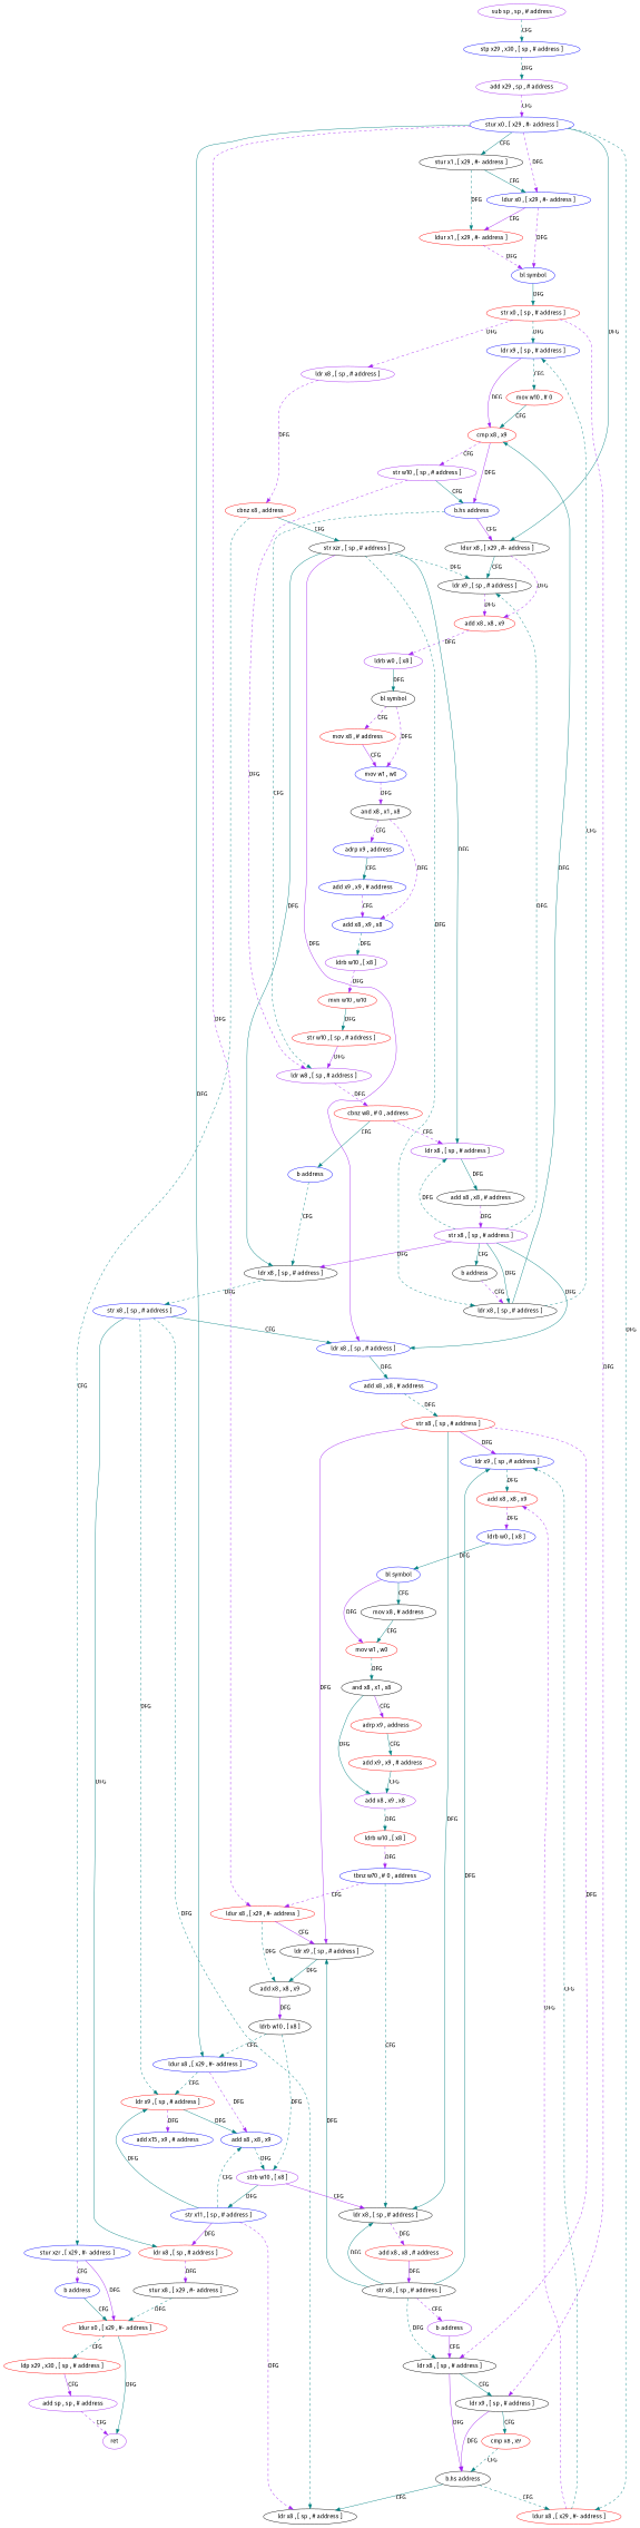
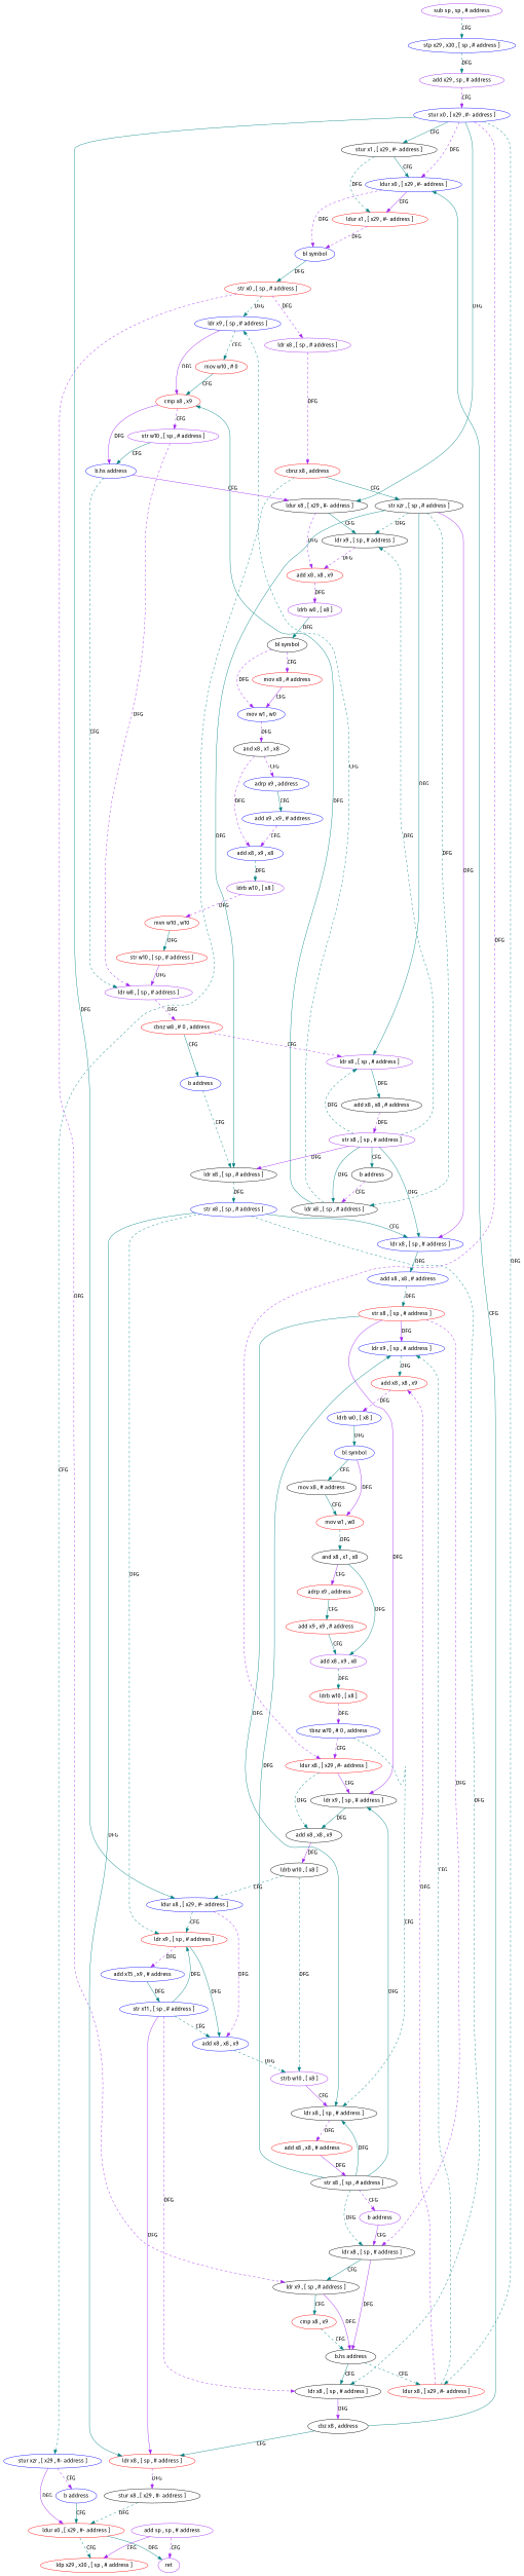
  digraph {
    fontname="Fira Sans"
    node [color=blue fontname="Fira Sans"]
    edge [color=teal fontname="Fira Sans" style=dashed]
    n1 [color=purple label="sub sp , sp , # address"]
    n2 [label="stp x29 , x30 , [ sp , # address ]"]
    n3 [color=purple label="add x29 , sp , # address"]
    n4 [label="stur x0 , [ x29 , #- address ]"]
    n5 [color=black label="stur x1 , [ x29 , #- address ]"]
    n6 [label="ldur x0 , [ x29 , #- address ]"]
    n7 [color=black label="ldur x8 , [ x29 , #- address ]"]
    n8 [color=red label="ldur x8 , [ x29 , #- address ]"]
    n9 [color=red label="ldur x8 , [ x29 , #- address ]"]
    n10 [label="ldur x8 , [ x29 , #- address ]"]
    n11 [color=red label="ldur x1 , [ x29 , #- address ]"]
    n12 [label="bl symbol"]
    n13 [color=black label="ldr x9 , [ sp , # address ]"]
    n14 [color=red label="add x8 , x8 , x9"]
    n15 [label="ldr x9 , [ sp , # address ]"]
    n16 [color=red label="add x8 , x8 , x9"]
    n17 [color=black label="ldr x9 , [ sp , # address ]"]
    n18 [color=black label="add x8 , x8 , x9"]
    n19 [color=red label="ldr x9 , [ sp , # address ]"]
    n20 [label="add x8 , x8 , x9"]
    n21 [color=red label="str x0 , [ sp , # address ]"]
    n22 [color=black label="str xzr , [ sp , # address ]"]
    n23 [color=black label="ldr x8 , [ sp , # address ]"]
    n24 [color=purple label="ldr x8 , [ sp , # address ]"]
    n25 [color=black label="ldr x8 , [ sp , # address ]"]
    n26 [label="ldr x8 , [ sp , # address ]"]
    n27 [label="ldr x9 , [ sp , # address ]"]
    n28 [color=red label="cmp x8 , x9"]
    n29 [color=black label="add x8 , x8 , # address"]
    n30 [label="str x8 , [ sp , # address ]"]
    n31 [label="add x8 , x8 , # address"]
    n32 [color=red label="mov w10 , # 0"]
    n33 [color=purple label="str w10 , [ sp , # address ]"]
    n34 [label="b.hs address"]
    n35 [label="stur xzr , [ x29 , #- address ]"]
    n36 [label="b address"]
    n37 [color=red label="ldur x0 , [ x29 , #- address ]"]
    n38 [color=red label="ldp x29 , x30 , [ sp , # address ]"]
    n39 [color=purple label=ret]
    n40 [color=purple label="add sp , sp , # address"]
    n41 [color=purple label="ldr w8 , [ sp , # address ]"]
    n42 [color=red label="cbnz w8 , # 0 , address"]
    n43 [label="b address"]
    n44 [color=purple label="str x8 , [ sp , # address ]"]
    n45 [color=purple label="ldrb w0 , [ x8 ]"]
    n46 [color=black label="bl symbol"]
    n47 [color=red label="mov x8 , # address"]
    n48 [label="mov w1 , w0"]
    n49 [color=black label="and x8 , x1 , x8"]
    n50 [label="adrp x9 , address"]
    n51 [label="add x8 , x9 , x8"]
    n52 [label="add x9 , x9 , # address"]
    n53 [color=purple label="ldrb w10 , [ x8 ]"]
    n54 [color=red label="mvn w10 , w10"]
    n55 [color=red label="str w10 , [ sp , # address ]"]
    n56 [color=black label="b address"]
    n57 [color=black label="ldr x8 , [ sp , # address ]"]
    n58 [color=red label="ldr x8 , [ sp , # address ]"]
+   n59 [color=black label="cbz x8 , address"]
    n60 [color=black label="stur x8 , [ x29 , #- address ]"]
    n61 [label="add x15 , x9 , # address"]
    n62 [color=red label="str x8 , [ sp , # address ]"]
    n63 [color=black label="ldr x8 , [ sp , # address ]"]
    n64 [color=black label="ldr x8 , [ sp , # address ]"]
    n65 [color=black label="ldr x9 , [ sp , # address ]"]
    n66 [color=black label="b.hs address"]
    n67 [color=red label="add x8 , x8 , # address"]
    n68 [color=red label="cmp x8 , x9"]
    n69 [label="ldrb w0 , [ x8 ]"]
    n70 [label="bl symbol"]
    n71 [color=black label="mov x8 , # address"]
    n72 [color=red label="mov w1 , w0"]
    n73 [color=black label="and x8 , x1 , x8"]
    n74 [color=red label="adrp x9 , address"]
    n75 [color=purple label="add x8 , x9 , x8"]
    n76 [color=red label="add x9 , x9 , # address"]
    n77 [color=red label="ldrb w10 , [ x8 ]"]
    n78 [label="tbnz w70 , # 0 , address"]
    n79 [color=black label="str x8 , [ sp , # address ]"]
    n80 [color=black label="ldrb w10 , [ x8 ]"]
    n81 [color=purple label="ldr x8 , [ sp , # address ]"]
    n82 [color=red label="cbnz x8 , address"]
    n83 [color=purple label="b address"]
    n84 [color=purple label="strb w10 , [ x8 ]"]
    n85 [label="str x11 , [ sp , # address ]"]
    n1 -> n2 [label=CFG]
    n2 -> n3 [label=DFG]
    n3 -> n4 [color=purple label=CFG]
    n4 -> n5 [label=CFG style=solid]
    n4 -> n6 [color=purple label=DFG]
    n4 -> n7 [label=DFG style=solid]
    n4 -> n8 [label=DFG]
    n4 -> n9 [color=purple label=DFG]
    n4 -> n10 [label=DFG style=solid]
    n5 -> n6 [label=CFG style=solid]
    n5 -> n11 [label=DFG]
    n6 -> n11 [color=purple label=CFG style=solid]
    n6 -> n12 [color=purple label=DFG]
    n7 -> n13 [label=CFG style=solid]
    n7 -> n14 [color=purple label=DFG]
    n8 -> n15 [label=CFG]
    n8 -> n16 [color=purple label=DFG]
    n9 -> n17 [color=purple label=CFG style=solid]
    n9 -> n18 [label=DFG]
    n10 -> n19 [label=CFG]
    n10 -> n20 [color=purple label=DFG]
    n11 -> n12 [color=purple label=DFG]
    n12 -> n21 [label=DFG style=solid]
    n13 -> n14 [color=purple label=DFG]
    n14 -> n45 [color=purple label=DFG]
    n15 -> n16 [label=DFG]
    n16 -> n69 [color=purple label=DFG]
    n17 -> n18 [label=DFG style=solid]
    n18 -> n80 [color=purple label=DFG style=solid]
    n19 -> n20 [label=DFG style=solid]
    n19 -> n61 [color=purple label=DFG]
    n20 -> n84 [label=DFG]
    n21 -> n27 [label=DFG]
    n21 -> n65 [color=purple label=DFG]
    n21 -> n81 [color=purple label=DFG]
    n22 -> n13 [label=DFG]
    n22 -> n23 [label=DFG]
    n22 -> n24 [label=DFG style=solid]
    n22 -> n25 [label=DFG style=solid]
    n22 -> n26 [color=purple label=DFG style=solid]
    n23 -> n27 [label=CFG]
    n23 -> n28 [label=DFG style=solid]
    n24 -> n29 [label=DFG style=solid]
    n25 -> n30 [label=DFG]
    n26 -> n31 [label=DFG style=solid]
    n27 -> n28 [color=purple label=DFG style=solid]
    n27 -> n32 [label=CFG]
    n28 -> n33 [color=purple label=CFG]
    n28 -> n34 [color=purple label=DFG style=solid]
    n29 -> n44 [color=purple label=DFG]
    n30 -> n19 [label=DFG]
    n30 -> n26 [label=CFG style=solid]
    n30 -> n57 [label=DFG]
    n30 -> n58 [label=DFG style=solid]
    n31 -> n62 [label=DFG]
    n32 -> n28 [label=CFG style=solid]
    n33 -> n34 [label=CFG style=solid]
    n33 -> n41 [color=purple label=DFG]
    n34 -> n7 [color=purple label=CFG style=solid]
    n34 -> n41 [label=CFG]
    n35 -> n36 [color=purple label=CFG]
    n35 -> n37 [color=purple label=DFG style=solid]
    n36 -> n37 [label=CFG style=solid]
    n37 -> n38 [label=CFG]
    n37 -> n39 [label=DFG style=solid]
-   n38 -> n40 [color=purple label=CFG style=solid]
+   n40 -> n38 [color=purple label=CFG style=solid]
    n40 -> n39 [color=purple label=CFG]
    n41 -> n42 [color=purple label=DFG]
    n42 -> n24 [color=purple label=CFG]
    n42 -> n43 [label=CFG style=solid]
    n43 -> n25 [label=CFG]
    n44 -> n13 [label=DFG]
    n44 -> n23 [label=DFG style=solid]
    n44 -> n24 [label=DFG]
    n44 -> n25 [color=purple label=DFG style=solid]
    n44 -> n26 [label=DFG style=solid]
    n44 -> n56 [label=CFG style=solid]
    n45 -> n46 [label=DFG style=solid]
    n46 -> n47 [color=purple label=CFG]
    n46 -> n48 [color=purple label=DFG]
    n47 -> n48 [color=purple label=CFG style=solid]
    n48 -> n49 [color=purple label=DFG]
    n49 -> n50 [color=purple label=CFG]
    n49 -> n51 [color=purple label=DFG]
    n50 -> n52 [label=CFG style=solid]
    n51 -> n53 [label=DFG]
    n52 -> n51 [color=purple label=CFG]
    n53 -> n54 [color=purple label=DFG]
    n54 -> n55 [label=DFG style=solid]
    n55 -> n41 [color=purple label=DFG style=solid]
    n56 -> n23 [color=purple label=CFG]
+   n57 -> n59 [color=purple label=DFG style=solid]
    n58 -> n60 [color=purple label=DFG]
+   n59 -> n6 [label=CFG style=solid]
+   n59 -> n58 [label=CFG style=solid]
    n60 -> n37 [label=DFG]
-   n84 -> n85 [label=DFG style=solid]
+   n61 -> n85 [label=DFG style=solid]
    n62 -> n15 [color=purple label=DFG style=solid]
    n62 -> n17 [color=purple label=DFG style=solid]
    n62 -> n63 [color=purple label=DFG]
    n62 -> n64 [label=DFG style=solid]
    n63 -> n65 [label=CFG style=solid]
    n63 -> n66 [color=purple label=DFG style=solid]
    n64 -> n67 [color=purple label=DFG]
    n65 -> n66 [color=purple label=DFG style=solid]
    n65 -> n68 [label=CFG style=solid]
    n66 -> n8 [label=CFG]
    n66 -> n57 [label=CFG style=solid]
    n67 -> n79 [color=purple label=DFG style=solid]
    n68 -> n66 [label=CFG]
    n69 -> n70 [label=DFG style=solid]
    n70 -> n71 [label=CFG style=solid]
    n70 -> n72 [color=purple label=DFG style=solid]
    n71 -> n72 [label=CFG style=solid]
    n72 -> n73 [label=DFG]
    n73 -> n74 [color=purple label=CFG style=solid]
    n73 -> n75 [label=DFG style=solid]
    n74 -> n76 [label=CFG style=solid]
    n75 -> n77 [label=DFG]
    n76 -> n75 [label=CFG style=solid]
    n77 -> n78 [color=purple label=DFG]
    n78 -> n9 [color=purple label=CFG]
    n78 -> n64 [label=CFG]
    n79 -> n15 [label=DFG style=solid]
    n79 -> n17 [label=DFG style=solid]
    n79 -> n63 [label=DFG]
    n79 -> n64 [label=DFG style=solid]
    n79 -> n83 [color=purple label=CFG]
    n80 -> n10 [label=CFG]
    n80 -> n84 [label=DFG]
    n81 -> n82 [color=purple label=DFG]
    n82 -> n22 [label=CFG style=solid]
    n82 -> n35 [label=CFG]
    n83 -> n63 [color=purple label=CFG style=solid]
    n84 -> n64 [color=purple label=CFG style=solid]
    n85 -> n19 [label=DFG style=solid]
    n85 -> n20 [label=CFG]
    n85 -> n57 [color=purple label=DFG]
    n85 -> n58 [color=purple label=DFG style=solid]
  }
